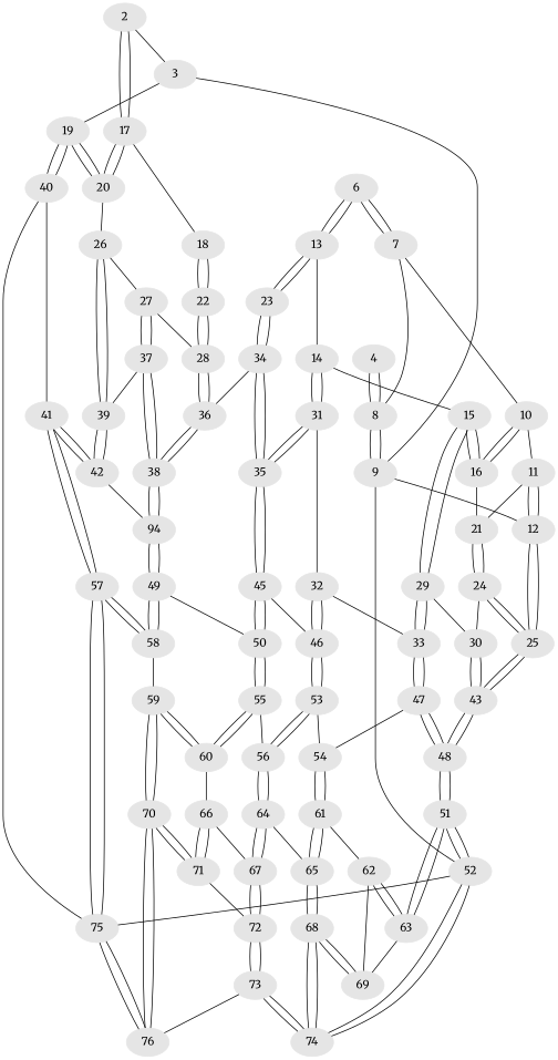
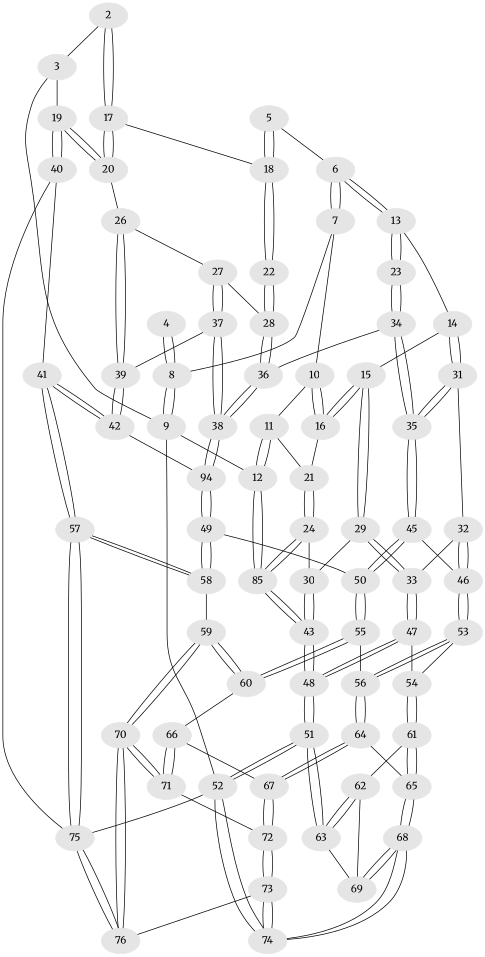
  graph {
    fontname=Merriweather
    node [color=gray90 fontname=Merriweather style=filled]
    edge [fontname=Merriweather]
    2
    3
    17
+   5
    6
    18
    9
    19
    20
    4
    8
    12
    52
    40
    7
    13
    22
    10
    14
    23
    11
    16
-   25
+   25 [label=85]
    75
    74
    21
    24
    43
    15
    31
    34
    29
    32
    35
    30
    33
    26
    28
    41
    27
    39
    36
    48
    37
    42
    38
    47
    46
    45
    53
    54
    50
    n53 [label=94]
    49
    57
    76
    58
    51
    55
    56
    61
    63
    59
    60
    69
    64
    62
    65
    66
    67
    70
    71
    68
    72
    73
    2 -- 3
    2 -- 17
    2 -- 17
    3 -- 9
    3 -- 19
    17 -- 18
    17 -- 20
    17 -- 20
+   5 -- 6
+   5 -- 18
+   5 -- 18
    6 -- 7
    6 -- 7
    6 -- 13
    6 -- 13
    18 -- 22
    18 -- 22
    9 -- 12
    9 -- 52
    19 -- 20
    19 -- 20
    19 -- 40
    19 -- 40
    20 -- 26
    4 -- 8
    4 -- 8
    8 -- 9
    8 -- 9
    12 -- 25
    12 -- 25
    52 -- 75
    52 -- 74
    52 -- 74
    40 -- 75
    40 -- 41
    7 -- 8
    7 -- 10
    13 -- 14
    13 -- 23
    13 -- 23
    22 -- 28
    22 -- 28
    10 -- 11
    10 -- 16
    10 -- 16
    14 -- 15
    14 -- 31
    14 -- 31
    23 -- 34
    23 -- 34
    11 -- 12
    11 -- 12
    11 -- 21
    16 -- 21
    25 -- 43
    25 -- 43
    75 -- 76
    75 -- 76
    21 -- 24
    21 -- 24
    24 -- 25
    24 -- 25
    24 -- 30
    43 -- 48
    43 -- 48
    15 -- 16
    15 -- 16
    15 -- 29
    15 -- 29
    31 -- 32
    31 -- 35
    31 -- 35
    34 -- 35
    34 -- 35
    34 -- 36
    29 -- 30
    29 -- 33
    29 -- 33
    32 -- 33
    32 -- 46
    32 -- 46
    35 -- 45
    35 -- 45
    30 -- 43
    30 -- 43
    33 -- 47
    33 -- 47
    26 -- 27
    26 -- 39
    26 -- 39
    28 -- 36
    28 -- 36
    41 -- 42
    41 -- 42
    41 -- 57
    41 -- 57
    27 -- 28
    27 -- 37
    27 -- 37
    39 -- 42
    39 -- 42
    36 -- 38
    36 -- 38
    48 -- 51
    48 -- 51
    37 -- 39
    37 -- 38
    37 -- 38
    42 -- n53
    38 -- n53
    38 -- n53
    47 -- 48
    47 -- 48
    47 -- 54
    46 -- 53
    46 -- 53
    45 -- 46
    45 -- 50
    45 -- 50
    53 -- 54
    53 -- 56
    53 -- 56
    54 -- 61
    54 -- 61
    50 -- 55
    50 -- 55
    n53 -- 49
    n53 -- 49
    49 -- 50
    49 -- 58
    49 -- 58
    57 -- 75
    57 -- 75
    57 -- 58
    57 -- 58
    58 -- 59
    51 -- 52
    51 -- 52
    51 -- 63
    51 -- 63
    55 -- 56
    55 -- 60
    55 -- 60
    56 -- 64
    56 -- 64
    61 -- 62
    61 -- 65
    61 -- 65
    63 -- 69
    59 -- 60
    59 -- 60
    59 -- 70
    59 -- 70
    60 -- 66
    64 -- 65
    64 -- 67
    64 -- 67
    62 -- 63
    62 -- 63
    62 -- 69
    65 -- 68
    65 -- 68
    66 -- 67
    66 -- 71
    66 -- 71
    67 -- 72
    67 -- 72
    70 -- 76
    70 -- 76
    70 -- 71
    70 -- 71
    71 -- 72
    68 -- 74
    68 -- 74
    68 -- 69
    68 -- 69
    72 -- 73
    72 -- 73
    73 -- 74
    73 -- 74
    73 -- 76
  }
